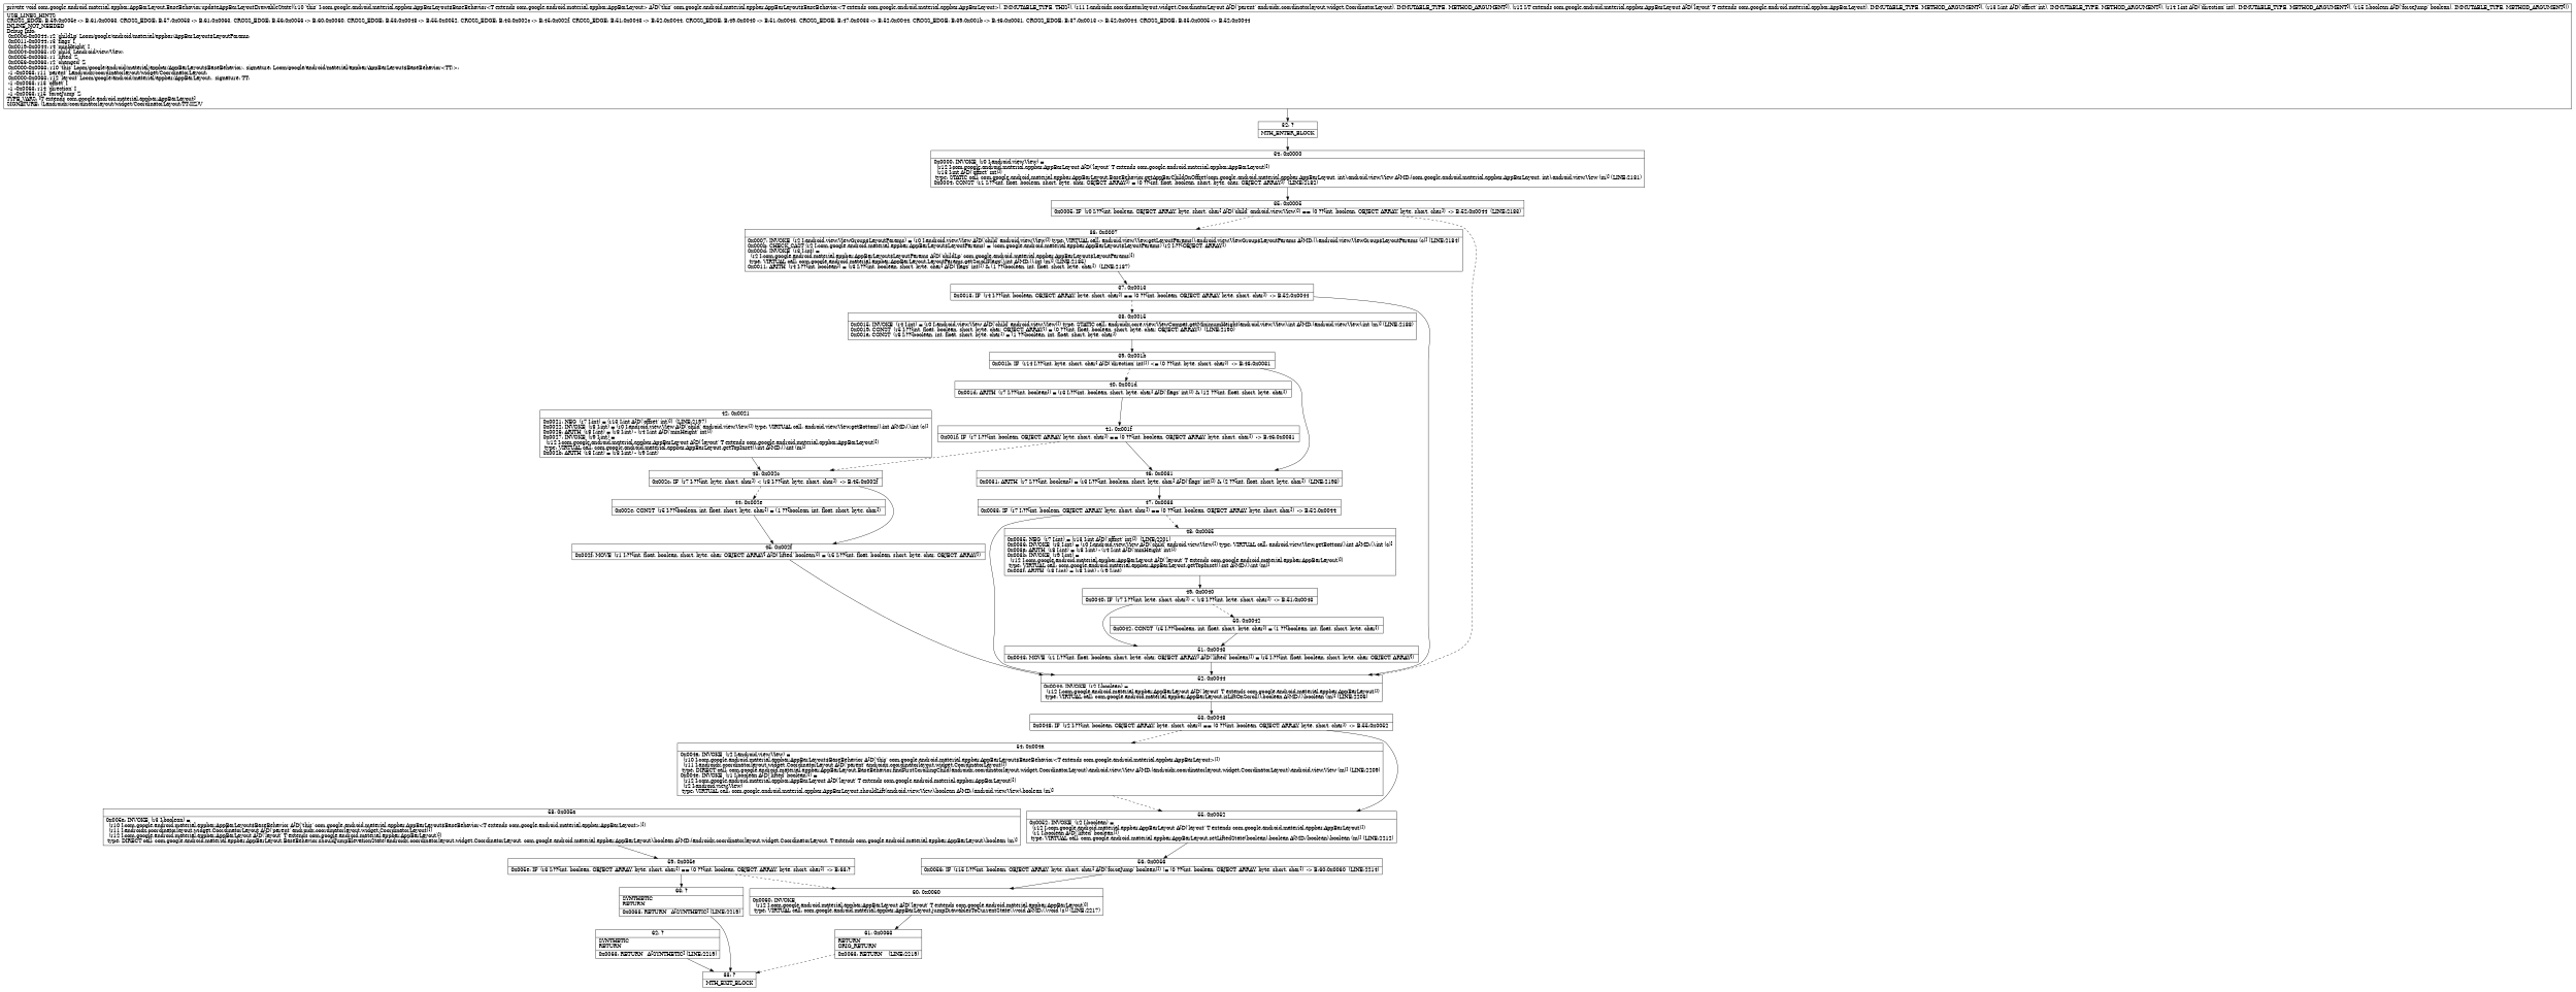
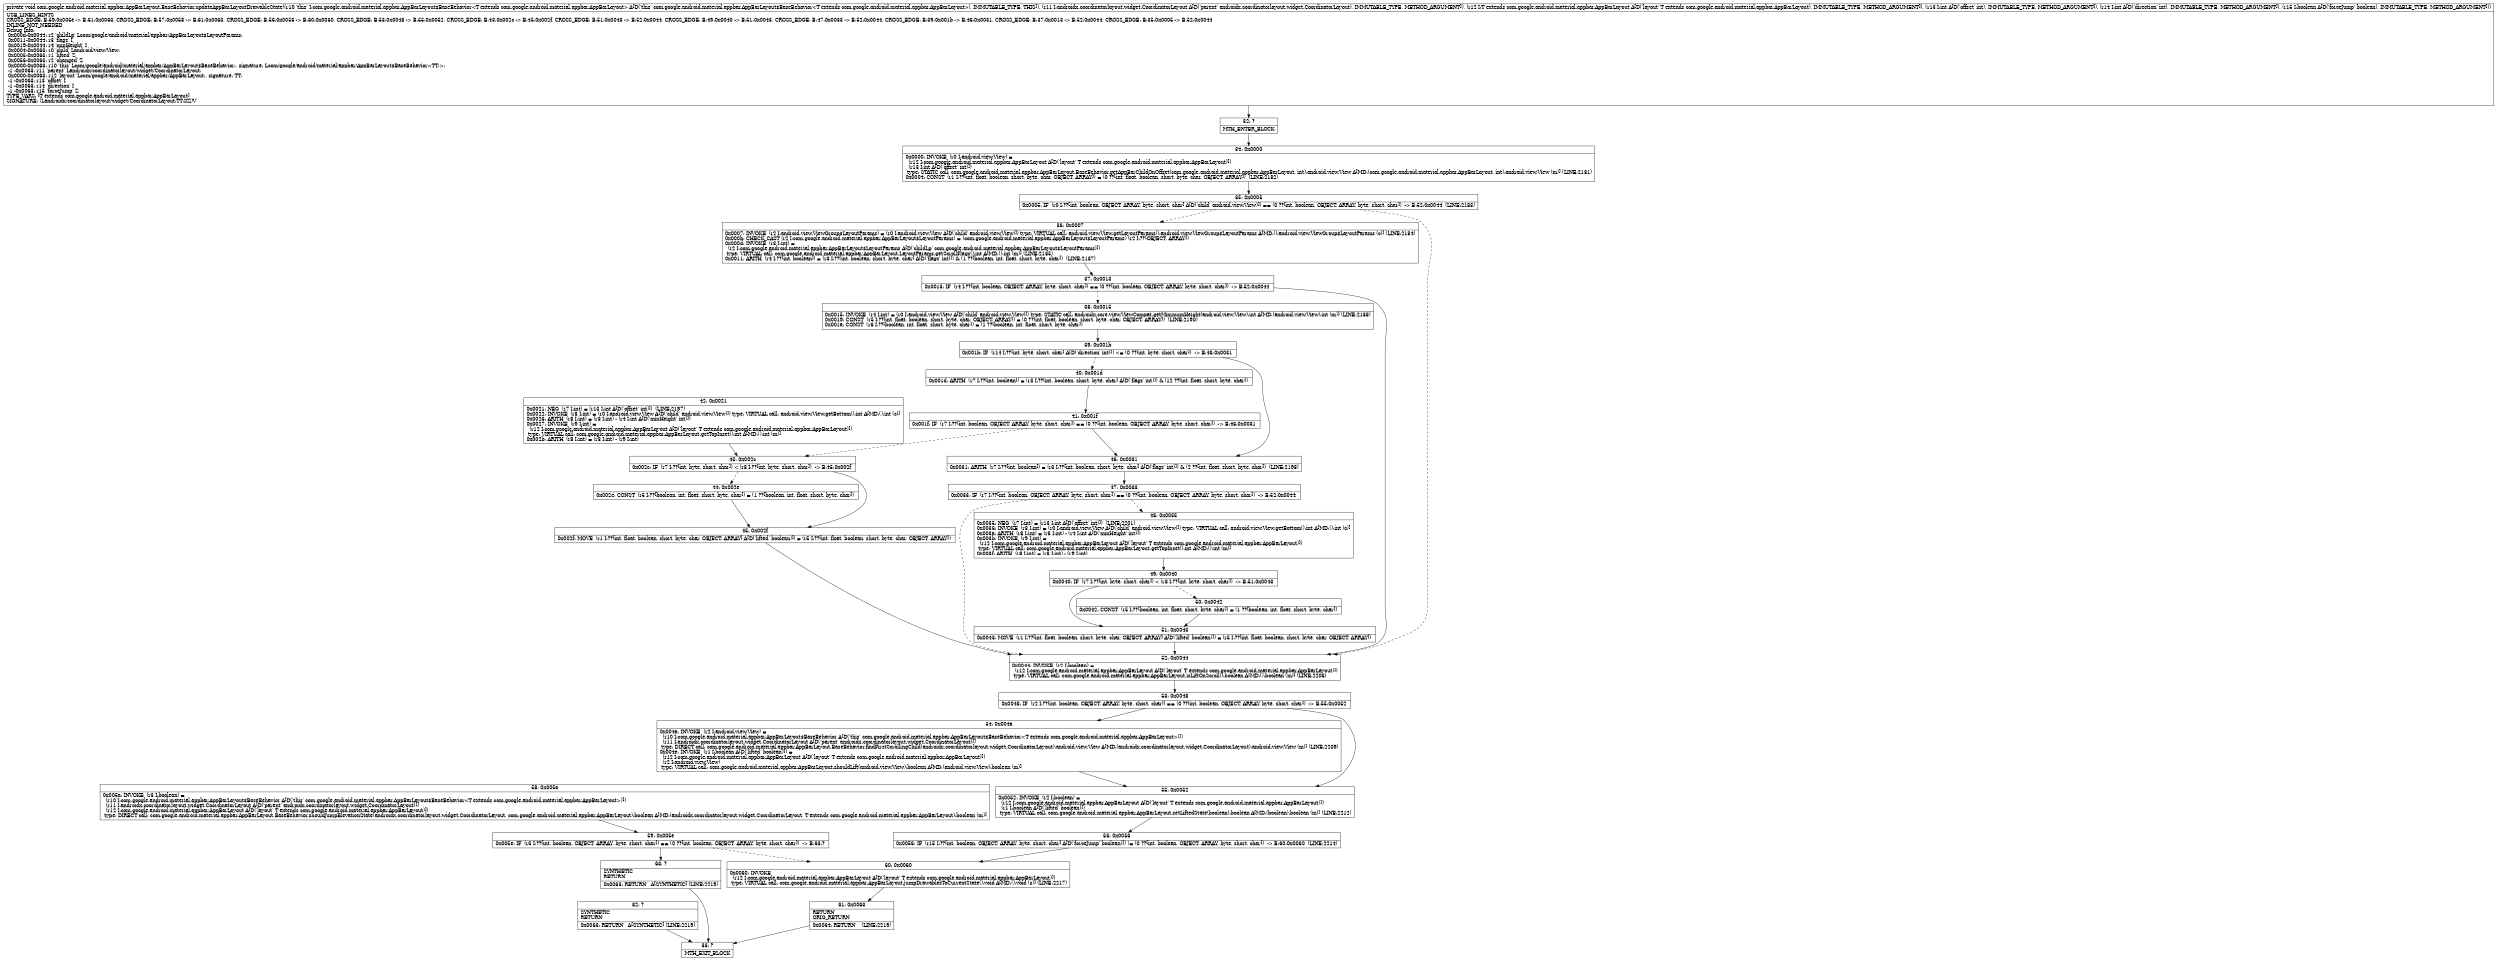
  digraph {
    node [shape=record]
    n1 [label="{32\:\ ?|MTH_ENTER_BLOCK\l}"]
    n2 [label="{34\:\ 0x0000|0x0000: INVOKE  (r0 I:android.view.View) = \l  (r12 I:com.google.android.material.appbar.AppBarLayout A[D('layout' T extends com.google.android.material.appbar.AppBarLayout)])\l  (r13 I:int A[D('offset' int)])\l type: STATIC call: com.google.android.material.appbar.AppBarLayout.BaseBehavior.getAppBarChildOnOffset(com.google.android.material.appbar.AppBarLayout, int):android.view.View A[MD:(com.google.android.material.appbar.AppBarLayout, int):android.view.View (m)] (LINE:2181)\l0x0004: CONST  (r1 I:??[int, float, boolean, short, byte, char, OBJECT, ARRAY]) = (0 ??[int, float, boolean, short, byte, char, OBJECT, ARRAY])  (LINE:2182)\l}"]
    n3 [label="{35\:\ 0x0005|0x0005: IF  (r0 I:??[int, boolean, OBJECT, ARRAY, byte, short, char] A[D('child' android.view.View)]) == (0 ??[int, boolean, OBJECT, ARRAY, byte, short, char])  \-\> B:52:0x0044  (LINE:2183)\l}"]
    n4 [label="{36\:\ 0x0007|0x0007: INVOKE  (r2 I:android.view.ViewGroup$LayoutParams) = (r0 I:android.view.View A[D('child' android.view.View)]) type: VIRTUAL call: android.view.View.getLayoutParams():android.view.ViewGroup$LayoutParams A[MD:():android.view.ViewGroup$LayoutParams (c)] (LINE:2184)\l0x000b: CHECK_CAST (r2 I:com.google.android.material.appbar.AppBarLayout$LayoutParams) = (com.google.android.material.appbar.AppBarLayout$LayoutParams) (r2 I:??[OBJECT, ARRAY]) \l0x000d: INVOKE  (r3 I:int) = \l  (r2 I:com.google.android.material.appbar.AppBarLayout$LayoutParams A[D('childLp' com.google.android.material.appbar.AppBarLayout$LayoutParams)])\l type: VIRTUAL call: com.google.android.material.appbar.AppBarLayout.LayoutParams.getScrollFlags():int A[MD:():int (m)] (LINE:2185)\l0x0011: ARITH  (r4 I:??[int, boolean]) = (r3 I:??[int, boolean, short, byte, char] A[D('flags' int)]) & (1 ??[boolean, int, float, short, byte, char])  (LINE:2187)\l}"]
    n5 [label="{52\:\ 0x0044|0x0044: INVOKE  (r2 I:boolean) = \l  (r12 I:com.google.android.material.appbar.AppBarLayout A[D('layout' T extends com.google.android.material.appbar.AppBarLayout)])\l type: VIRTUAL call: com.google.android.material.appbar.AppBarLayout.isLiftOnScroll():boolean A[MD:():boolean (m)] (LINE:2206)\l}"]
    n6 [label="{37\:\ 0x0013|0x0013: IF  (r4 I:??[int, boolean, OBJECT, ARRAY, byte, short, char]) == (0 ??[int, boolean, OBJECT, ARRAY, byte, short, char])  \-\> B:52:0x0044 \l}"]
    n7 [label="{53\:\ 0x0048|0x0048: IF  (r2 I:??[int, boolean, OBJECT, ARRAY, byte, short, char]) == (0 ??[int, boolean, OBJECT, ARRAY, byte, short, char])  \-\> B:55:0x0052 \l}"]
    n8 [label="{38\:\ 0x0015|0x0015: INVOKE  (r4 I:int) = (r0 I:android.view.View A[D('child' android.view.View)]) type: STATIC call: androidx.core.view.ViewCompat.getMinimumHeight(android.view.View):int A[MD:(android.view.View):int (m)] (LINE:2188)\l0x0019: CONST  (r5 I:??[int, float, boolean, short, byte, char, OBJECT, ARRAY]) = (0 ??[int, float, boolean, short, byte, char, OBJECT, ARRAY])  (LINE:2190)\l0x001a: CONST  (r6 I:??[boolean, int, float, short, byte, char]) = (1 ??[boolean, int, float, short, byte, char]) \l}"]
    n9 [label="{39\:\ 0x001b|0x001b: IF  (r14 I:??[int, byte, short, char] A[D('direction' int)]) \<= (0 ??[int, byte, short, char])  \-\> B:46:0x0031 \l}"]
    n10 [label="{40\:\ 0x001d|0x001d: ARITH  (r7 I:??[int, boolean]) = (r3 I:??[int, boolean, short, byte, char] A[D('flags' int)]) & (12 ??[int, float, short, byte, char]) \l}"]
    n11 [label="{46\:\ 0x0031|0x0031: ARITH  (r7 I:??[int, boolean]) = (r3 I:??[int, boolean, short, byte, char] A[D('flags' int)]) & (2 ??[int, float, short, byte, char])  (LINE:2198)\l}"]
    n12 [label="{41\:\ 0x001f|0x001f: IF  (r7 I:??[int, boolean, OBJECT, ARRAY, byte, short, char]) == (0 ??[int, boolean, OBJECT, ARRAY, byte, short, char])  \-\> B:46:0x0031 \l}"]
    n13 [label="{47\:\ 0x0033|0x0033: IF  (r7 I:??[int, boolean, OBJECT, ARRAY, byte, short, char]) == (0 ??[int, boolean, OBJECT, ARRAY, byte, short, char])  \-\> B:52:0x0044 \l}"]
    n14 [label="{43\:\ 0x002c|0x002c: IF  (r7 I:??[int, byte, short, char]) \< (r8 I:??[int, byte, short, char])  \-\> B:45:0x002f \l}"]
    n15 [label="{42\:\ 0x0021|0x0021: NEG  (r7 I:int) = (r13 I:int A[D('offset' int)])  (LINE:2197)\l0x0022: INVOKE  (r8 I:int) = (r0 I:android.view.View A[D('child' android.view.View)]) type: VIRTUAL call: android.view.View.getBottom():int A[MD:():int (c)]\l0x0026: ARITH  (r8 I:int) = (r8 I:int) \- (r4 I:int A[D('minHeight' int)]) \l0x0027: INVOKE  (r9 I:int) = \l  (r12 I:com.google.android.material.appbar.AppBarLayout A[D('layout' T extends com.google.android.material.appbar.AppBarLayout)])\l type: VIRTUAL call: com.google.android.material.appbar.AppBarLayout.getTopInset():int A[MD:():int (m)]\l0x002b: ARITH  (r8 I:int) = (r8 I:int) \- (r9 I:int) \l}"]
    n16 [label="{44\:\ 0x002e|0x002e: CONST  (r5 I:??[boolean, int, float, short, byte, char]) = (1 ??[boolean, int, float, short, byte, char]) \l}"]
    n17 [label="{45\:\ 0x002f|0x002f: MOVE  (r1 I:??[int, float, boolean, short, byte, char, OBJECT, ARRAY] A[D('lifted' boolean)]) = (r5 I:??[int, float, boolean, short, byte, char, OBJECT, ARRAY]) \l}"]
    n18 [label="{48\:\ 0x0035|0x0035: NEG  (r7 I:int) = (r13 I:int A[D('offset' int)])  (LINE:2201)\l0x0036: INVOKE  (r8 I:int) = (r0 I:android.view.View A[D('child' android.view.View)]) type: VIRTUAL call: android.view.View.getBottom():int A[MD:():int (c)]\l0x003a: ARITH  (r8 I:int) = (r8 I:int) \- (r4 I:int A[D('minHeight' int)]) \l0x003b: INVOKE  (r9 I:int) = \l  (r12 I:com.google.android.material.appbar.AppBarLayout A[D('layout' T extends com.google.android.material.appbar.AppBarLayout)])\l type: VIRTUAL call: com.google.android.material.appbar.AppBarLayout.getTopInset():int A[MD:():int (m)]\l0x003f: ARITH  (r8 I:int) = (r8 I:int) \- (r9 I:int) \l}"]
    n19 [label="{49\:\ 0x0040|0x0040: IF  (r7 I:??[int, byte, short, char]) \< (r8 I:??[int, byte, short, char])  \-\> B:51:0x0043 \l}"]
    n20 [label="{50\:\ 0x0042|0x0042: CONST  (r5 I:??[boolean, int, float, short, byte, char]) = (1 ??[boolean, int, float, short, byte, char]) \l}"]
    n21 [label="{51\:\ 0x0043|0x0043: MOVE  (r1 I:??[int, float, boolean, short, byte, char, OBJECT, ARRAY] A[D('lifted' boolean)]) = (r5 I:??[int, float, boolean, short, byte, char, OBJECT, ARRAY]) \l}"]
    n22 [label="{54\:\ 0x004a|0x004a: INVOKE  (r2 I:android.view.View) = \l  (r10 I:com.google.android.material.appbar.AppBarLayout$BaseBehavior A[D('this' com.google.android.material.appbar.AppBarLayout$BaseBehavior\<T extends com.google.android.material.appbar.AppBarLayout\>)])\l  (r11 I:androidx.coordinatorlayout.widget.CoordinatorLayout A[D('parent' androidx.coordinatorlayout.widget.CoordinatorLayout)])\l type: DIRECT call: com.google.android.material.appbar.AppBarLayout.BaseBehavior.findFirstScrollingChild(androidx.coordinatorlayout.widget.CoordinatorLayout):android.view.View A[MD:(androidx.coordinatorlayout.widget.CoordinatorLayout):android.view.View (m)] (LINE:2209)\l0x004e: INVOKE  (r1 I:boolean A[D('lifted' boolean)]) = \l  (r12 I:com.google.android.material.appbar.AppBarLayout A[D('layout' T extends com.google.android.material.appbar.AppBarLayout)])\l  (r2 I:android.view.View)\l type: VIRTUAL call: com.google.android.material.appbar.AppBarLayout.shouldLift(android.view.View):boolean A[MD:(android.view.View):boolean (m)]\l}"]
    n23 [label="{55\:\ 0x0052|0x0052: INVOKE  (r2 I:boolean) = \l  (r12 I:com.google.android.material.appbar.AppBarLayout A[D('layout' T extends com.google.android.material.appbar.AppBarLayout)])\l  (r1 I:boolean A[D('lifted' boolean)])\l type: VIRTUAL call: com.google.android.material.appbar.AppBarLayout.setLiftedState(boolean):boolean A[MD:(boolean):boolean (m)] (LINE:2212)\l}"]
    n24 [label="{56\:\ 0x0056|0x0056: IF  (r15 I:??[int, boolean, OBJECT, ARRAY, byte, short, char] A[D('forceJump' boolean)]) != (0 ??[int, boolean, OBJECT, ARRAY, byte, short, char])  \-\> B:60:0x0060  (LINE:2214)\l}"]
    n25 [label="{60\:\ 0x0060|0x0060: INVOKE  \l  (r12 I:com.google.android.material.appbar.AppBarLayout A[D('layout' T extends com.google.android.material.appbar.AppBarLayout)])\l type: VIRTUAL call: com.google.android.material.appbar.AppBarLayout.jumpDrawablesToCurrentState():void A[MD:():void (s)] (LINE:2217)\l}"]
-   n26 [label="{61\:\ 0x0063|RETURN\lORIG_RETURN\l|0x0063: RETURN    (LINE:2219)\l}"]
+   n26 [label="{61\:\ 0x0063|RETURN\lORIG_RETURN\l|0x0064: RETURN    (LINE:2219)\l}"]
    n27 [label="{58\:\ 0x005a|0x005a: INVOKE  (r3 I:boolean) = \l  (r10 I:com.google.android.material.appbar.AppBarLayout$BaseBehavior A[D('this' com.google.android.material.appbar.AppBarLayout$BaseBehavior\<T extends com.google.android.material.appbar.AppBarLayout\>)])\l  (r11 I:androidx.coordinatorlayout.widget.CoordinatorLayout A[D('parent' androidx.coordinatorlayout.widget.CoordinatorLayout)])\l  (r12 I:com.google.android.material.appbar.AppBarLayout A[D('layout' T extends com.google.android.material.appbar.AppBarLayout)])\l type: DIRECT call: com.google.android.material.appbar.AppBarLayout.BaseBehavior.shouldJumpElevationState(androidx.coordinatorlayout.widget.CoordinatorLayout, com.google.android.material.appbar.AppBarLayout):boolean A[MD:(androidx.coordinatorlayout.widget.CoordinatorLayout, T extends com.google.android.material.appbar.AppBarLayout):boolean (m)]\l}"]
    n28 [label="{59\:\ 0x005e|0x005e: IF  (r3 I:??[int, boolean, OBJECT, ARRAY, byte, short, char]) == (0 ??[int, boolean, OBJECT, ARRAY, byte, short, char])  \-\> B:63:? \l}"]
    n29 [label="{62\:\ ?|SYNTHETIC\lRETURN\l|0x0063: RETURN   A[SYNTHETIC] (LINE:2219)\l}"]
    n30 [label="{33\:\ ?|MTH_EXIT_BLOCK\l}"]
    n31 [label="{63\:\ ?|SYNTHETIC\lRETURN\l|0x0063: RETURN   A[SYNTHETIC] (LINE:2219)\l}"]
    n32 [label="{private void com.google.android.material.appbar.AppBarLayout.BaseBehavior.updateAppBarLayoutDrawableState((r10 'this' I:com.google.android.material.appbar.AppBarLayout$BaseBehavior\<T extends com.google.android.material.appbar.AppBarLayout\> A[D('this' com.google.android.material.appbar.AppBarLayout$BaseBehavior\<T extends com.google.android.material.appbar.AppBarLayout\>), IMMUTABLE_TYPE, THIS]), (r11 I:androidx.coordinatorlayout.widget.CoordinatorLayout A[D('parent' androidx.coordinatorlayout.widget.CoordinatorLayout), IMMUTABLE_TYPE, METHOD_ARGUMENT]), (r12 I:T extends com.google.android.material.appbar.AppBarLayout A[D('layout' T extends com.google.android.material.appbar.AppBarLayout), IMMUTABLE_TYPE, METHOD_ARGUMENT]), (r13 I:int A[D('offset' int), IMMUTABLE_TYPE, METHOD_ARGUMENT]), (r14 I:int A[D('direction' int), IMMUTABLE_TYPE, METHOD_ARGUMENT]), (r15 I:boolean A[D('forceJump' boolean), IMMUTABLE_TYPE, METHOD_ARGUMENT]))  | USE_LINES_HINTS\lCROSS_EDGE: B:59:0x005e \-\> B:61:0x0063, CROSS_EDGE: B:57:0x0058 \-\> B:61:0x0063, CROSS_EDGE: B:56:0x0056 \-\> B:60:0x0060, CROSS_EDGE: B:53:0x0048 \-\> B:55:0x0052, CROSS_EDGE: B:43:0x002c \-\> B:45:0x002f, CROSS_EDGE: B:51:0x0043 \-\> B:52:0x0044, CROSS_EDGE: B:49:0x0040 \-\> B:51:0x0043, CROSS_EDGE: B:47:0x0033 \-\> B:52:0x0044, CROSS_EDGE: B:39:0x001b \-\> B:46:0x0031, CROSS_EDGE: B:37:0x0013 \-\> B:52:0x0044, CROSS_EDGE: B:35:0x0005 \-\> B:52:0x0044\lINLINE_NOT_NEEDED\lDebug Info:\l  0x000d\-0x0044: r2 'childLp' Lcom\/google\/android\/material\/appbar\/AppBarLayout$LayoutParams;\l  0x0011\-0x0044: r3 'flags' I\l  0x0019\-0x0044: r4 'minHeight' I\l  0x0004\-0x0063: r0 'child' Landroid\/view\/View;\l  0x0005\-0x0063: r1 'lifted' Z\l  0x0056\-0x0063: r2 'changed' Z\l  0x0000\-0x0063: r10 'this' Lcom\/google\/android\/material\/appbar\/AppBarLayout$BaseBehavior;, signature: Lcom\/google\/android\/material\/appbar\/AppBarLayout$BaseBehavior\<TT;\>;\l  \-1 \-0x0063: r11 'parent' Landroidx\/coordinatorlayout\/widget\/CoordinatorLayout;\l  0x0000\-0x0063: r12 'layout' Lcom\/google\/android\/material\/appbar\/AppBarLayout;, signature: TT;\l  \-1 \-0x0063: r13 'offset' I\l  \-1 \-0x0063: r14 'direction' I\l  \-1 \-0x0063: r15 'forceJump' Z\lTYPE_VARS: [T extends com.google.android.material.appbar.AppBarLayout]\lSIGNATURE: (Landroidx\/coordinatorlayout\/widget\/CoordinatorLayout;TT;IIZ)V\l}"]
    n1 -> n2
    n2 -> n3
    n3 -> n4 [style=dashed]
    n3 -> n5 [style=dashed]
    n4 -> n6
    n5 -> n7
    n6 -> n5
    n6 -> n8 [style=dashed]
-   n7 -> n22 [style=dashed]
+   n7 -> n22 [style=solid]
    n7 -> n23
    n8 -> n9
    n9 -> n10 [style=dashed]
    n9 -> n11
    n10 -> n12
    n11 -> n13
    n12 -> n11
    n12 -> n14 [style=dashed]
-   n13 -> n5
+   n13 -> n5 [style=dashed]
    n13 -> n18 [style=dashed]
    n14 -> n16 [style=dashed]
    n14 -> n17
    n15 -> n14
    n16 -> n17
    n17 -> n5
    n18 -> n19
    n19 -> n20 [style=dashed]
    n19 -> n21
    n20 -> n21
    n21 -> n5
-   n22 -> n23 [style=dashed]
+   n22 -> n23
    n23 -> n24
    n24 -> n25
    n25 -> n26
-   n26 -> n30 [style=dashed]
+   n26 -> n30
    n27 -> n28
    n28 -> n25 [style=dashed]
    n28 -> n31
    n29 -> n30
    n31 -> n30
    n32 -> n1
  }
